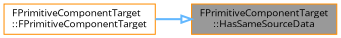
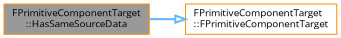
  digraph {
    rankdir=LR
    fontname="Open Sans"
    node [color=darkorange fontname="Open Sans" fontsize=10 shape=box style=filled]
    n1 [fillcolor=grey60 fontcolor=black height=0.2 label="FPrimitiveComponentTarget\l::HasSameSourceData" width=0.4]
    n2 [fillcolor=white height=0.2 label="FPrimitiveComponentTarget\l::FPrimitiveComponentTarget" width=0.4]
-   n2 -> n1 [color=steelblue1 fontname="Open Sans" fontsize=10 labelfontname=Helvetica labelfontsize=10 style=bold arrowhead=onormal]
+   n1 -> n2 [color=steelblue1 fontname="Open Sans" fontsize=10 labelfontname=Helvetica labelfontsize=10 style=bold arrowhead=onormal]
  }
